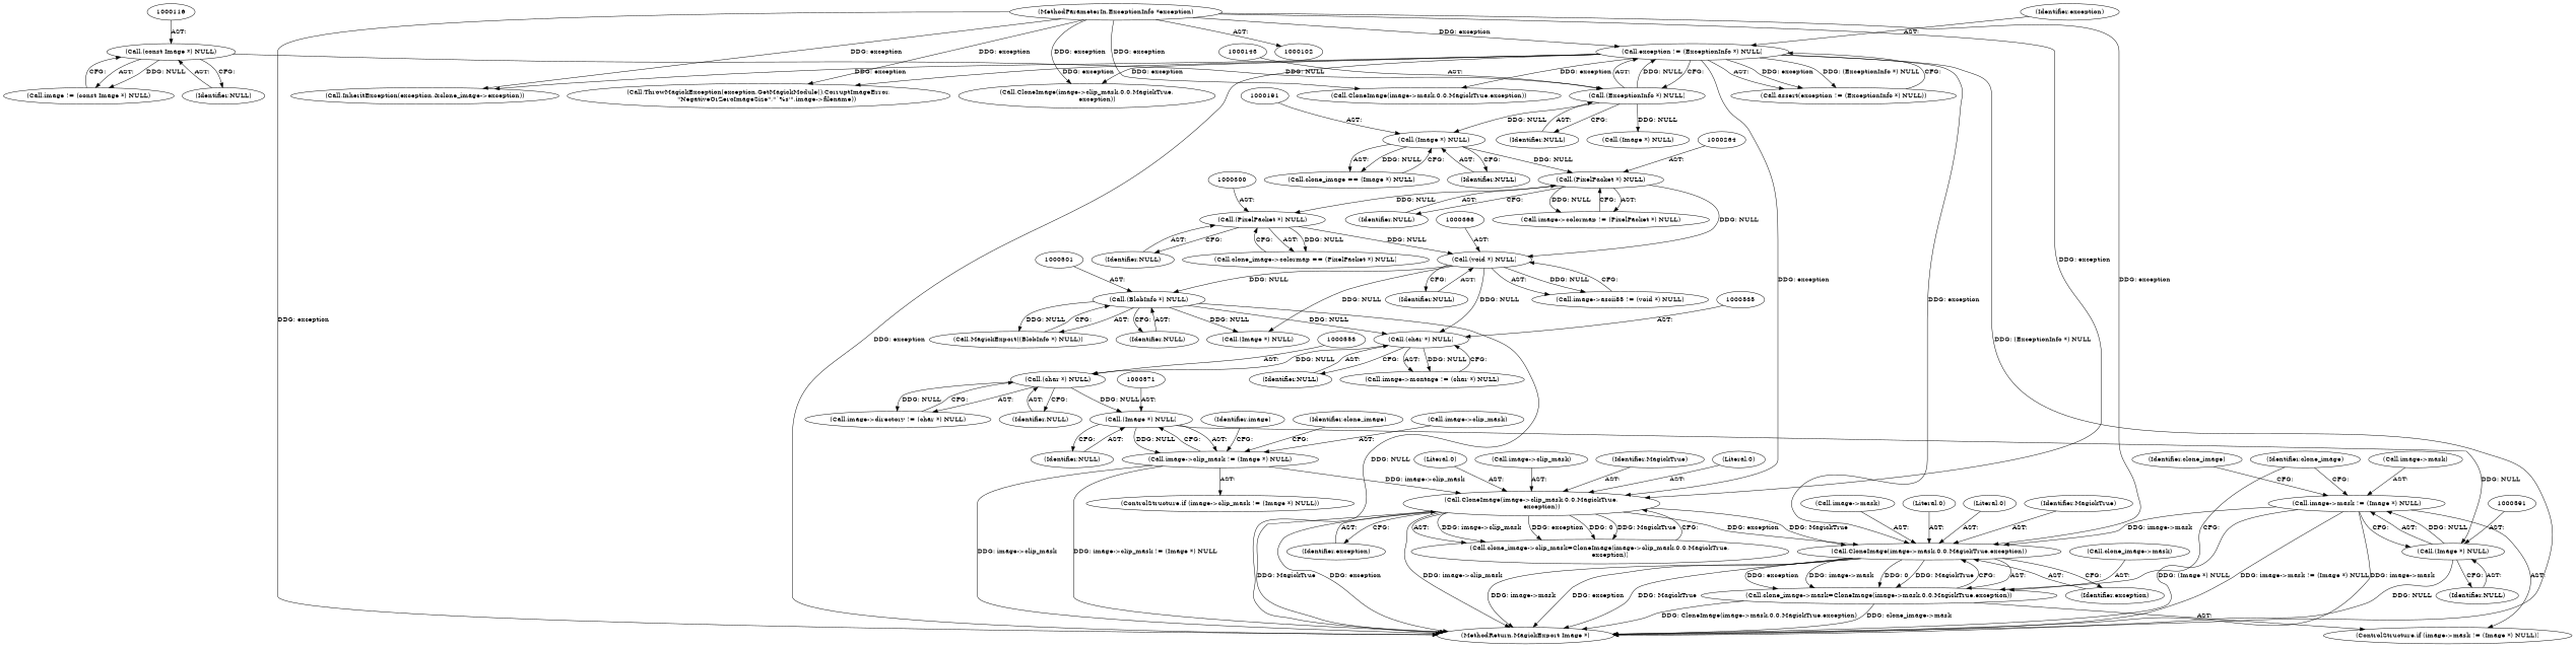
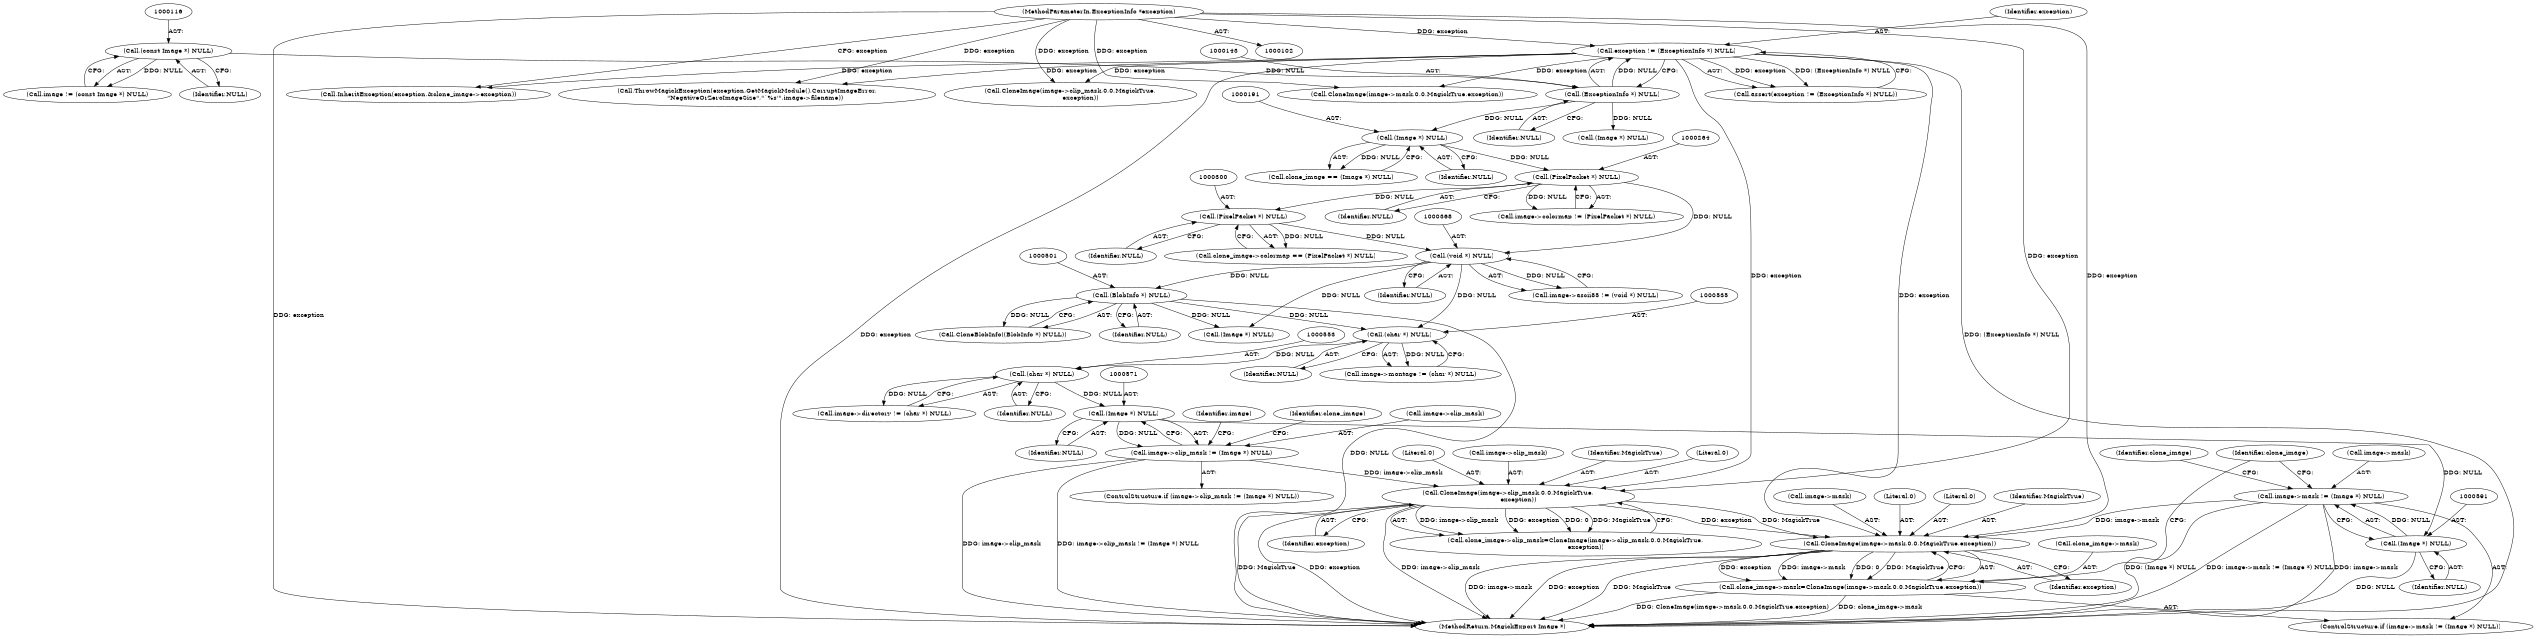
  digraph {
    n1 [label="(Call,CloneImage(image->mask,0,0,MagickTrue,exception))"]
    n2 [label="(Call,clone_image->mask=CloneImage(image->mask,0,0,MagickTrue,exception))"]
    n3 [label="(Identifier,exception)"]
    n4 [label="(MethodReturn,MagickExport Image *)"]
    n5 [label="(ControlStructure,if (image->mask != (Image *) NULL))"]
    n6 [label="(Call,image->mask != (Image *) NULL)"]
    n7 [label="(Call,(Image *) NULL)"]
    n8 [label="(Identifier,NULL)"]
    n9 [label="(Call,(Image *) NULL)"]
    n10 [label="(Call,image->clip_mask != (Image *) NULL)"]
    n11 [label="(Identifier,NULL)"]
    n12 [label="(Call,CloneImage(image->clip_mask,0,0,MagickTrue,\n          exception))"]
    n13 [label="(ControlStructure,if (image->clip_mask != (Image *) NULL))"]
    n14 [label="(Call,(char *) NULL)"]
    n15 [label="(Identifier,NULL)"]
    n16 [label="(Call,image->directory != (char *) NULL)"]
    n17 [label="(Call,(char *) NULL)"]
    n18 [label="(Call,image->montage != (char *) NULL)"]
    n19 [label="(Identifier,NULL)"]
    n20 [label="(Call,(void *) NULL)"]
    n21 [label="(Call,(BlobInfo *) NULL)"]
    n22 [label="(Identifier,NULL)"]
    n23 [label="(Call,(Image *) NULL)"]
    n24 [label="(Call,image->ascii85 != (void *) NULL)"]
-   n25 [label="(Call,MagickExport((BlobInfo *) NULL))"]
+   n25 [label="(Call,CloneBlobInfo((BlobInfo *) NULL))"]
    n26 [label="(Identifier,NULL)"]
    n27 [label="(Call,(PixelPacket *) NULL)"]
    n28 [label="(Call,(PixelPacket *) NULL)"]
    n29 [label="(Identifier,NULL)"]
    n30 [label="(Call,image->colormap != (PixelPacket *) NULL)"]
    n31 [label="(Call,clone_image->colormap == (PixelPacket *) NULL)"]
    n32 [label="(Identifier,NULL)"]
    n33 [label="(Call,(Image *) NULL)"]
    n34 [label="(Call,clone_image == (Image *) NULL)"]
    n35 [label="(Identifier,NULL)"]
    n36 [label="(Call,(ExceptionInfo *) NULL)"]
    n37 [label="(Call,exception != (ExceptionInfo *) NULL)"]
    n38 [label="(Identifier,NULL)"]
    n39 [label="(Call,(Image *) NULL)"]
    n40 [label="(Call,CloneImage(image->mask,0,0,MagickTrue,exception))"]
    n41 [label="(Call,assert(exception != (ExceptionInfo *) NULL))"]
    n42 [label="(Call,InheritException(exception,&clone_image->exception))"]
    n43 [label="(Call,ThrowMagickException(exception,GetMagickModule(),CorruptImageError,\n        \"NegativeOrZeroImageSize\",\"`%s'\",image->filename))"]
    n44 [label="(Call,CloneImage(image->clip_mask,0,0,MagickTrue,\n          exception))"]
    n45 [label="(Call,(const Image *) NULL)"]
    n46 [label="(Call,image != (const Image *) NULL)"]
    n47 [label="(Identifier,NULL)"]
    n48 [label="(Call,clone_image->clip_mask=CloneImage(image->clip_mask,0,0,MagickTrue,\n          exception))"]
    n49 [label="(Identifier,exception)"]
    n50 [label="(MethodParameterIn,ExceptionInfo *exception)"]
    1000102
    n52 [label="(Identifier,MagickTrue)"]
    n53 [label="(Call,clone_image->mask)"]
    n54 [label="(Literal,0)"]
    n55 [label="(Call,image->mask)"]
    n56 [label="(Call,image->clip_mask)"]
    n57 [label="(Identifier,MagickTrue)"]
    n58 [label="(Literal,0)"]
    n59 [label="(Identifier,image)"]
    n60 [label="(Identifier,clone_image)"]
    n61 [label="(Identifier,exception)"]
    n62 [label="(Call,image->mask)"]
    n63 [label="(Identifier,clone_image)"]
    n64 [label="(Literal,0)"]
    n65 [label="(Identifier,clone_image)"]
    n66 [label="(Call,image->clip_mask)"]
    n67 [label="(Literal,0)"]
    1000591
    1000571
    1000553
    1000535
    1000368
    1000264
    1000191
    1000143
    1000116
    1000300
    1000501
    n1 -> n2 [label="AST: "]
    n1 -> n2 [label="DDG: exception"]
    n1 -> n2 [label="DDG: image->mask"]
    n1 -> n2 [label="DDG: 0"]
    n1 -> n2 [label="DDG: MagickTrue"]
    n1 -> n3 [label="CFG: "]
    n1 -> n4 [label="DDG: image->mask"]
    n1 -> n4 [label="DDG: exception"]
    n1 -> n4 [label="DDG: MagickTrue"]
    n2 -> n1 [label="CFG: "]
    n2 -> n4 [label="DDG: CloneImage(image->mask,0,0,MagickTrue,exception)"]
    n2 -> n4 [label="DDG: clone_image->mask"]
    n2 -> n5 [label="AST: "]
    n3 -> n1 [label="AST: "]
    n6 -> n1 [label="DDG: image->mask"]
    n6 -> n4 [label="DDG: (Image *) NULL"]
    n6 -> n4 [label="DDG: image->mask != (Image *) NULL"]
    n6 -> n4 [label="DDG: image->mask"]
    n6 -> n5 [label="AST: "]
    n6 -> n7 [label="CFG: "]
    n7 -> n4 [label="DDG: NULL"]
    n7 -> n6 [label="AST: "]
    n7 -> n6 [label="DDG: NULL"]
    n7 -> n8 [label="CFG: "]
    n8 -> n7 [label="AST: "]
    n9 -> n7 [label="DDG: NULL"]
    n9 -> n10 [label="AST: "]
    n9 -> n10 [label="DDG: NULL"]
    n9 -> n11 [label="CFG: "]
    n10 -> n4 [label="DDG: image->clip_mask != (Image *) NULL"]
    n10 -> n4 [label="DDG: image->clip_mask"]
    n10 -> n9 [label="CFG: "]
    n10 -> n12 [label="DDG: image->clip_mask"]
    n10 -> n13 [label="AST: "]
    n11 -> n9 [label="AST: "]
    n12 -> n1 [label="DDG: exception"]
    n12 -> n1 [label="DDG: MagickTrue"]
    n12 -> n4 [label="DDG: MagickTrue"]
    n12 -> n4 [label="DDG: exception"]
    n12 -> n4 [label="DDG: image->clip_mask"]
    n12 -> n48 [label="AST: "]
    n12 -> n48 [label="DDG: image->clip_mask"]
    n12 -> n48 [label="DDG: exception"]
    n12 -> n48 [label="DDG: 0"]
    n12 -> n48 [label="DDG: MagickTrue"]
    n12 -> n49 [label="CFG: "]
    n14 -> n9 [label="DDG: NULL"]
    n14 -> n15 [label="CFG: "]
    n14 -> n16 [label="AST: "]
    n14 -> n16 [label="DDG: NULL"]
    n15 -> n14 [label="AST: "]
    n16 -> n14 [label="CFG: "]
    n17 -> n14 [label="DDG: NULL"]
    n17 -> n18 [label="AST: "]
    n17 -> n18 [label="DDG: NULL"]
    n17 -> n19 [label="CFG: "]
    n18 -> n17 [label="CFG: "]
    n19 -> n17 [label="AST: "]
    n20 -> n17 [label="DDG: NULL"]
    n20 -> n21 [label="DDG: NULL"]
    n20 -> n22 [label="CFG: "]
    n20 -> n23 [label="DDG: NULL"]
    n20 -> n24 [label="AST: "]
    n20 -> n24 [label="DDG: NULL"]
    n21 -> n4 [label="DDG: NULL"]
    n21 -> n17 [label="DDG: NULL"]
    n21 -> n23 [label="DDG: NULL"]
    n21 -> n25 [label="AST: "]
    n21 -> n25 [label="DDG: NULL"]
    n21 -> n26 [label="CFG: "]
    n22 -> n20 [label="AST: "]
    n24 -> n20 [label="CFG: "]
    n25 -> n21 [label="CFG: "]
    n26 -> n21 [label="AST: "]
    n27 -> n20 [label="DDG: NULL"]
    n27 -> n28 [label="DDG: NULL"]
    n27 -> n29 [label="CFG: "]
    n27 -> n30 [label="AST: "]
    n27 -> n30 [label="DDG: NULL"]
    n28 -> n20 [label="DDG: NULL"]
    n28 -> n31 [label="AST: "]
    n28 -> n31 [label="DDG: NULL"]
    n28 -> n32 [label="CFG: "]
    n29 -> n27 [label="AST: "]
    n30 -> n27 [label="CFG: "]
    n31 -> n28 [label="CFG: "]
    n32 -> n28 [label="AST: "]
    n33 -> n27 [label="DDG: NULL"]
    n33 -> n34 [label="AST: "]
    n33 -> n34 [label="DDG: NULL"]
    n33 -> n35 [label="CFG: "]
    n34 -> n33 [label="CFG: "]
    n35 -> n33 [label="AST: "]
    n36 -> n33 [label="DDG: NULL"]
    n36 -> n37 [label="AST: "]
    n36 -> n37 [label="DDG: NULL"]
    n36 -> n38 [label="CFG: "]
    n36 -> n39 [label="DDG: NULL"]
    n37 -> n1 [label="DDG: exception"]
    n37 -> n4 [label="DDG: (ExceptionInfo *) NULL"]
    n37 -> n4 [label="DDG: exception"]
    n37 -> n12 [label="DDG: exception"]
    n37 -> n36 [label="CFG: "]
    n37 -> n40 [label="DDG: exception"]
    n37 -> n41 [label="AST: "]
    n37 -> n41 [label="DDG: exception"]
    n37 -> n41 [label="DDG: (ExceptionInfo *) NULL"]
    n37 -> n42 [label="DDG: exception"]
    n37 -> n43 [label="DDG: exception"]
    n37 -> n44 [label="DDG: exception"]
    n38 -> n36 [label="AST: "]
    n41 -> n37 [label="CFG: "]
    n45 -> n36 [label="DDG: NULL"]
    n45 -> n46 [label="AST: "]
    n45 -> n46 [label="DDG: NULL"]
    n45 -> n47 [label="CFG: "]
    n46 -> n45 [label="CFG: "]
    n47 -> n45 [label="AST: "]
    n48 -> n12 [label="CFG: "]
    n49 -> n12 [label="AST: "]
    n50 -> n1 [label="DDG: exception"]
    n50 -> n4 [label="DDG: exception"]
    n50 -> n12 [label="DDG: exception"]
    n50 -> n37 [label="DDG: exception"]
    n50 -> n40 [label="DDG: exception"]
-   n50 -> n42 [label="DDG: exception"]
+   n50 -> n42 [label="CFG: exception"]
    n50 -> n43 [label="DDG: exception"]
    n50 -> n44 [label="DDG: exception"]
    n50 -> 1000102 [label="AST: "]
    n52 -> n1 [label="AST: "]
    n53 -> n2 [label="AST: "]
    n54 -> n12 [label="AST: "]
    n55 -> n1 [label="AST: "]
    n56 -> n12 [label="AST: "]
    n57 -> n12 [label="AST: "]
    n58 -> n1 [label="AST: "]
    n59 -> n10 [label="CFG: "]
    n60 -> n6 [label="CFG: "]
    n61 -> n37 [label="AST: "]
    n62 -> n6 [label="AST: "]
    n63 -> n2 [label="CFG: "]
    n63 -> n6 [label="CFG: "]
    n64 -> n12 [label="AST: "]
    n65 -> n10 [label="CFG: "]
    n66 -> n10 [label="AST: "]
    n67 -> n1 [label="AST: "]
    1000591 -> n7 [label="AST: "]
    1000571 -> n9 [label="AST: "]
    1000553 -> n14 [label="AST: "]
    1000535 -> n17 [label="AST: "]
    1000368 -> n20 [label="AST: "]
    1000264 -> n27 [label="AST: "]
    1000191 -> n33 [label="AST: "]
    1000143 -> n36 [label="AST: "]
    1000116 -> n45 [label="AST: "]
    1000300 -> n28 [label="AST: "]
    1000501 -> n21 [label="AST: "]
  }
